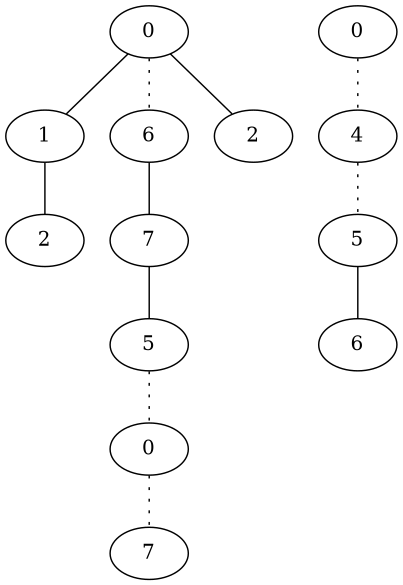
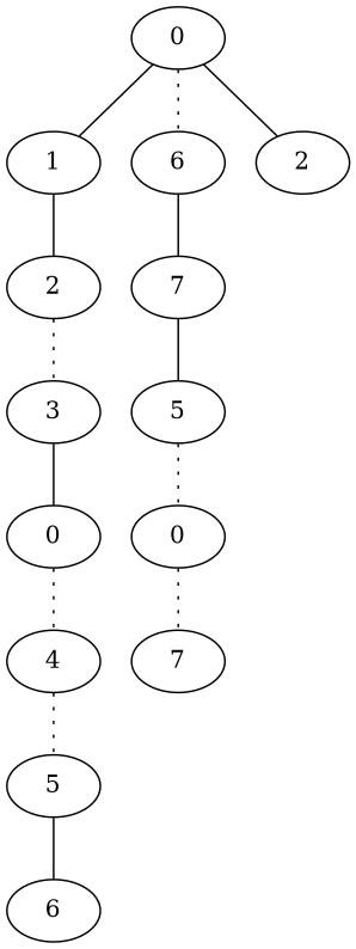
  graph {
    n1 [label=0]
    n2 [label=1]
    n3 [label=6]
    n4 [label=2]
    n5 [label=2]
+   n6 [label=3]
    n7 [label=0]
    n8 [label=4]
    n9 [label=5]
    n10 [label=6]
    n11 [label=7]
    n12 [label=5]
    n13 [label=0]
    n14 [label=7]
    n1 -- n2
    n1 -- n3 [style=dotted]
    n1 -- n4
    n2 -- n5
    n3 -- n11
+   n5 -- n6 [style=dotted]
+   n6 -- n7
    n7 -- n8 [style=dotted]
    n8 -- n9 [style=dotted]
    n9 -- n10
    n11 -- n12
    n12 -- n13 [style=dotted]
    n13 -- n14 [style=dotted]
  }
